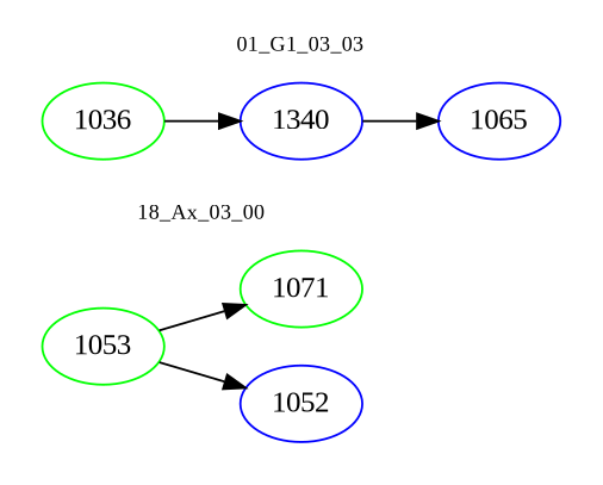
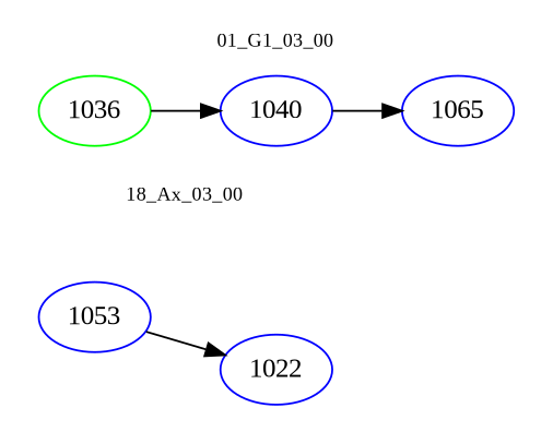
  digraph {
    fontname="Liberation Serif"
    rankdir=LR
    node [color=blue fontname="Liberation Serif"]
    edge [color=black fontname="Liberation Serif"]
-   n1 [color=green label=1053]
-   n2 [label=1052]
-   n3 [color=green label=1071]
-   n4 [label=1340]
+   n1 [label=1053]
+   n2 [label=1022]
+   n4 [label=1040]
    n5 [color=green label=1036]
    n6 [label=1065]
    subgraph cluster_1 {
      color=white
      fontsize=10
      label="18_Ax_03_00"
      n1
      n2
-     n3
    }
    subgraph cluster_2 {
      color=white
      fontsize=10
-     label="01_G1_03_03"
+     label="01_G1_03_00"
      n4
      n5
      n6
    }
    n1 -> n2
-   n1 -> n3
    n4 -> n6
    n5 -> n4
  }
